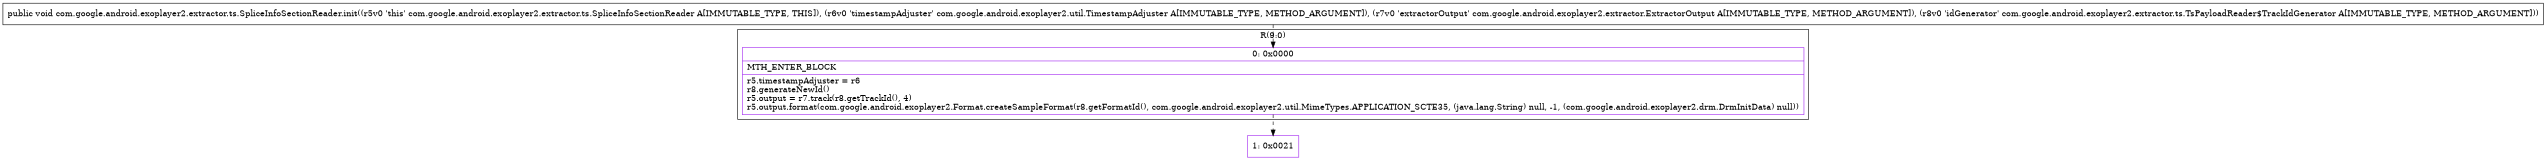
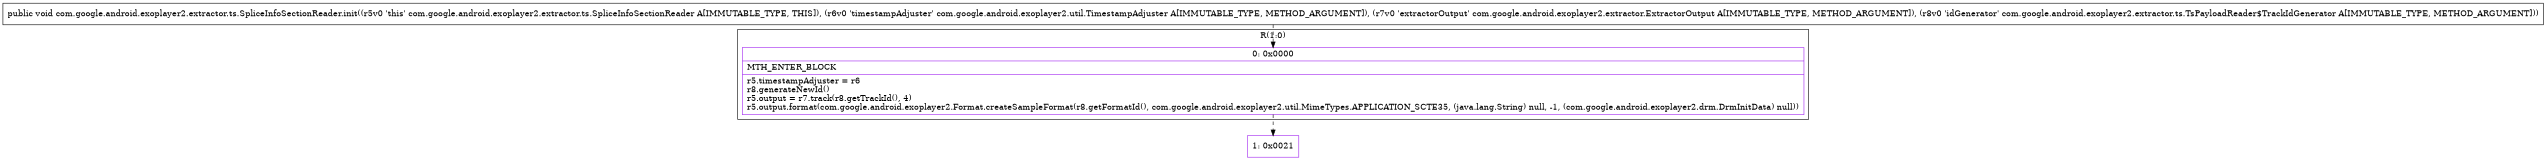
  digraph {
    node [color=purple shape=record]
    edge [style=dashed]
    n1 [label="{0\:\ 0x0000|MTH_ENTER_BLOCK\l|r5.timestampAdjuster = r6\lr8.generateNewId()\lr5.output = r7.track(r8.getTrackId(), 4)\lr5.output.format(com.google.android.exoplayer2.Format.createSampleFormat(r8.getFormatId(), com.google.android.exoplayer2.util.MimeTypes.APPLICATION_SCTE35, (java.lang.String) null, \-1, (com.google.android.exoplayer2.drm.DrmInitData) null))\l}"]
    n2 [label="{1\:\ 0x0021}"]
    n3 [label="{public void com.google.android.exoplayer2.extractor.ts.SpliceInfoSectionReader.init((r5v0 'this' com.google.android.exoplayer2.extractor.ts.SpliceInfoSectionReader A[IMMUTABLE_TYPE, THIS]), (r6v0 'timestampAdjuster' com.google.android.exoplayer2.util.TimestampAdjuster A[IMMUTABLE_TYPE, METHOD_ARGUMENT]), (r7v0 'extractorOutput' com.google.android.exoplayer2.extractor.ExtractorOutput A[IMMUTABLE_TYPE, METHOD_ARGUMENT]), (r8v0 'idGenerator' com.google.android.exoplayer2.extractor.ts.TsPayloadReader$TrackIdGenerator A[IMMUTABLE_TYPE, METHOD_ARGUMENT])) }" color=black]
    subgraph cluster_1 {
-     label="R(9:0)"
+     label="R(1:0)"
      n1
    }
    n1 -> n2
    n3 -> n1
  }
